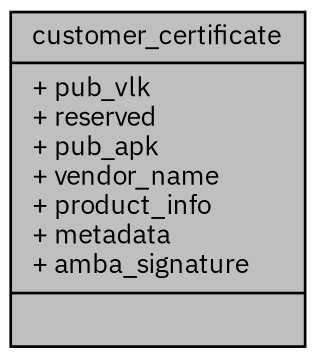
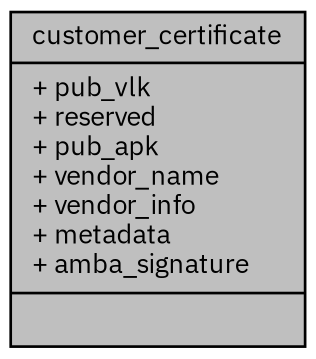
  digraph {
    fontname="IBM Plex Sans"
-   n1 [color=black fillcolor=grey75 fontcolor=black fontname="IBM Plex Sans" fontsize=10 height=0.2 label="{customer_certificate\n|+ pub_vlk\l+ reserved\l+ pub_apk\l+ vendor_name\l+ product_info\l+ metadata\l+ amba_signature\l|}" shape=record style=filled width=0.4]
+   n1 [color=black fillcolor=grey75 fontcolor=black fontname="IBM Plex Sans" fontsize=10 height=0.2 label="{customer_certificate\n|+ pub_vlk\l+ reserved\l+ pub_apk\l+ vendor_name\l+ vendor_info\l+ metadata\l+ amba_signature\l|}" shape=record style=filled width=0.4]
  }
